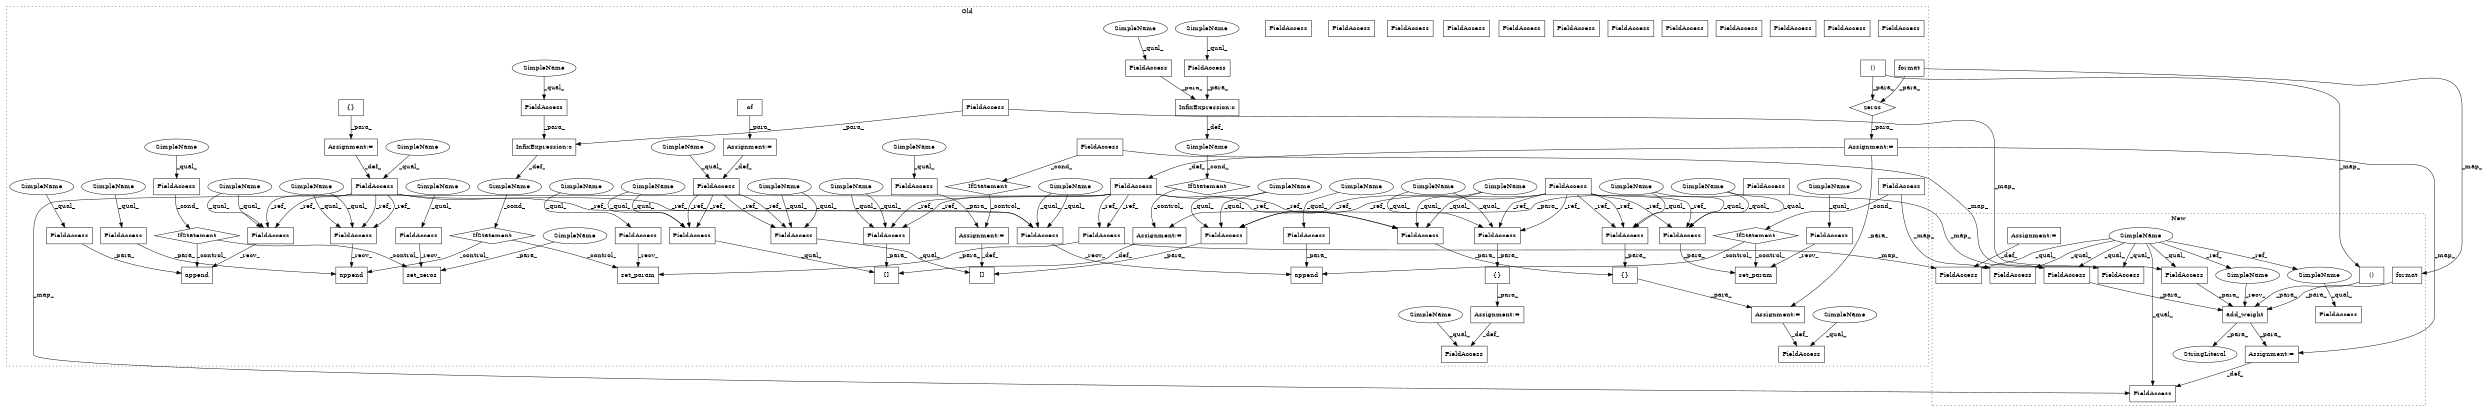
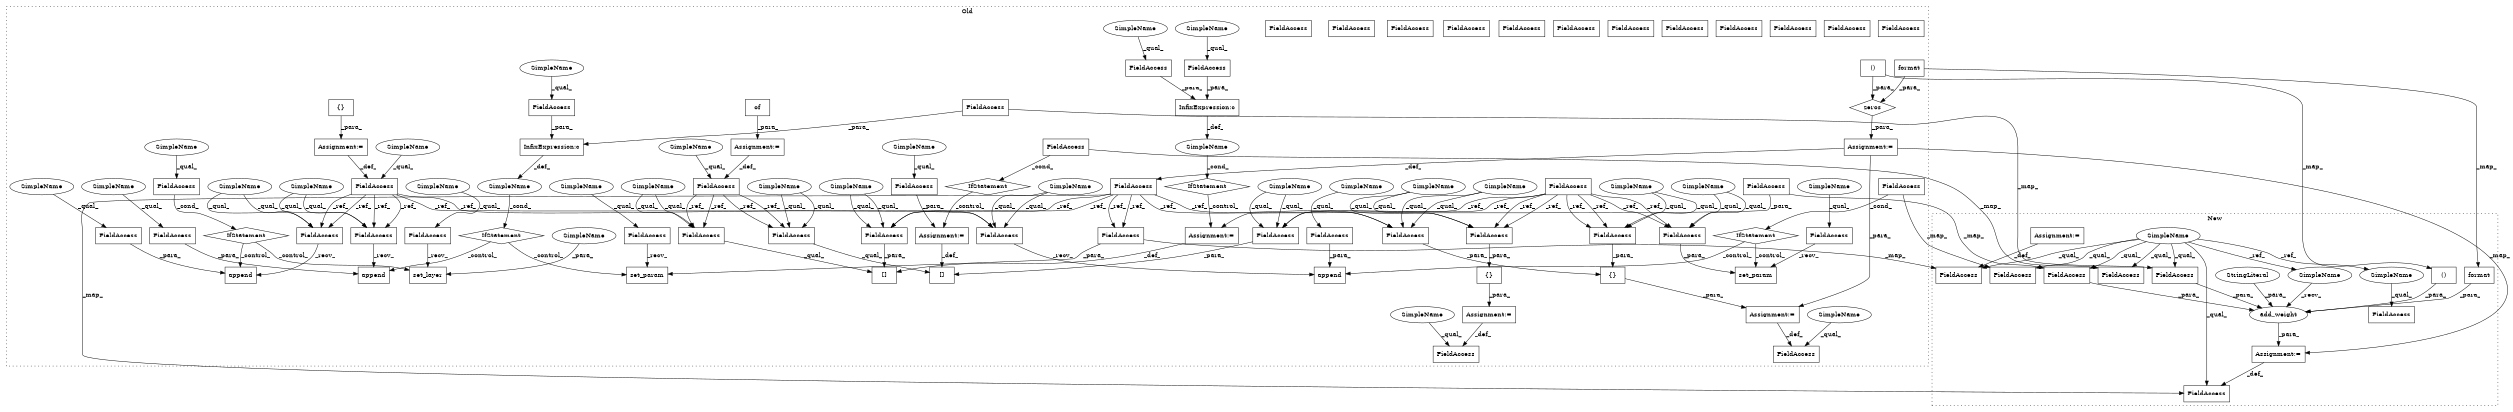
  digraph {
    node [a=22 l=4 s=9656 shape=box]
    n1 [a=2 l="17,1" label="[]" s="9656,9679"]
    n2 [a=106 l=38 label="()" s=8815]
    n3 [a=4 l="1,1" label="{}" s="8928,8942"]
    n4 [l=16 label=FieldAccess s=9496]
    n5 [a=2 l="17,1" label="[]" s="9558,9581"]
    n6 [l=17 label=FieldAccess s=9025]
    n7 [a=4 l=2 label="{}" s=9060]
    n8 [l=22 label=FieldAccess s=8888]
    n9 [l=16 label=FieldAccess]
    n10 [l=6 label=FieldAccess s=8929]
    n11 [l=6 label=FieldAccess s=8936]
    n12 [l=17 label=FieldAccess s=9433]
    n13 [l=18 label=FieldAccess s=9314]
    n14 [a=32 l="7,1" label=format s="8862,8878"]
    n15 [l=17 label=FieldAccess s=9629]
    n16 [l=17 label=FieldAccess s=9289]
    n17 [l=22 label=FieldAccess s=8965]
    n18 [l=17 label=FieldAccess s=9583]
    n19 [l=17 label=FieldAccess s=9144]
    n20 [l=6 label=FieldAccess s=8703]
    n21 [l=6 label=FieldAccess s=9006]
    n22 [l=16 label=FieldAccess s=9558]
    n23 [l=6 label=FieldAccess s=9575]
    n24 [l=18 label=FieldAccess s=9100]
    n25 [l=18 label=FieldAccess s=9245]
    n26 [l=18 label=FieldAccess s=9169]
    n27 [l=9 label=FieldAccess s=9616]
    n28 [l=25 label=FieldAccess s=9384]
    n29 [l=25 label=FieldAccess s=9349]
    n30 [a=32 label=of s=9517]
-   n31 [a=32 l="10,1" label=set_zeros s="9410,9424"]
+   n31 [a=32 l="10,1" label=set_layer s="9410,9424"]
    n32 [a=25 l="4,2" label=IfStatement s="9345,9374" shape=diamond]
    n33 [a=32 l="10,1" label=set_param s="9264,9280"]
    n34 [a=25 l="4,2" label=IfStatement s="9200,9235" shape=diamond]
    n35 [a=32 l="13,1" label=zeros s="8802,8879" shape=diamond]
    n36 [a=7 l=1 label="Assignment:=" s=9042]
    n37 [a=7 l=1 label="Assignment:=" s=9512]
    n38 [a=7 l=1 label="Assignment:=" s=8910]
    n39 [l=18 label=FieldAccess s=9072]
    n40 [a=25 l="4,2" label=IfStatement s="9068,9090" shape=diamond]
    n41 [a=32 l="7,1" label=append s="9162,9187"]
    n42 [l=6 label=FieldAccess s=8787]
    n43 [l=18 label=FieldAccess s=9217]
    n44 [a=7 l=1 label="Assignment:=" s=9582]
    n45 [a=25 l="4,2" label=IfStatement s="9527,9548" shape=diamond]
    n46 [a=7 l=1 label="Assignment:=" s=8793]
    n47 [a=27 label="InfixExpression:c" s=9213]
    n48 [l=25 label=FieldAccess s=9458]
    n49 [l=6 label=FieldAccess s=9673]
    n50 [a=42 label=SimpleName shape=ellipse l="" s=""]
    n51 [a=32 l="7,1" label=append s="9307,9332"]
    n52 [l=6 label=FieldAccess s=9274]
    n53 [a=32 l="7,1" label=append s="9451,9483"]
    n54 [l=6 label=FieldAccess s=9129]
    n55 [a=4 l="1,1" label="{}" s="9005,9012"]
    n56 [a=32 l="10,1" label=set_param s="9119,9135"]
    n57 [a=7 l=1 label="Assignment:=" s=8987]
    n58 [a=7 l=1 label="Assignment:=" s=9680]
    n59 [a=25 l="4,2" label=IfStatement s="9612,9646" shape=diamond]
    n60 [a=27 label="InfixExpression:c" s=9625]
    n61 [a=42 label=SimpleName shape=ellipse l="" s=""]
    n62 [l=17 label=FieldAccess s=9531]
    n63 [l=9 label=FieldAccess s=9204]
    n64 [l=17 label=FieldAccess s=9681]
    n65 [l=6 label=FieldAccess s=8936]
    n66 [l=6 label=FieldAccess s=9274]
    n67 [l=6 label=FieldAccess s=9673]
    n68 [l=16 label=FieldAccess s=9558]
    n69 [l=16 label=FieldAccess]
    n70 [l=6 label=FieldAccess s=8929]
    n71 [l=6 label=FieldAccess s=9006]
    n72 [l=6 label=FieldAccess s=9129]
    n73 [l=6 label=FieldAccess s=9575]
    n74 [a=42 label=SimpleName s=9583 shape=ellipse]
    n75 [a=42 label=SimpleName s=9575 shape=ellipse]
    n76 [a=42 label=SimpleName s=9496 shape=ellipse]
    n77 [a=42 label=SimpleName s=9129 shape=ellipse]
    n78 [a=42 label=SimpleName s=9420 shape=ellipse]
    n79 [a=42 label=SimpleName s=9289 shape=ellipse]
    n80 [a=42 label=SimpleName shape=ellipse]
    n81 [a=42 label=SimpleName s=9433 shape=ellipse]
    n82 [a=42 label=SimpleName s=8936 shape=ellipse]
    n83 [a=42 label=SimpleName s=9100 shape=ellipse]
    n84 [a=42 label=SimpleName s=9245 shape=ellipse]
    n85 [a=42 label=SimpleName s=9314 shape=ellipse]
    n86 [a=42 label=SimpleName s=9025 shape=ellipse]
    n87 [a=42 label=SimpleName s=8888 shape=ellipse]
    n88 [a=42 label=SimpleName s=9169 shape=ellipse]
    n89 [a=42 label=SimpleName s=9144 shape=ellipse]
    n90 [a=42 label=SimpleName s=9558 shape=ellipse]
    n91 [a=42 label=SimpleName s=9349 shape=ellipse]
    n92 [a=42 label=SimpleName s=9384 shape=ellipse]
    n93 [a=42 label=SimpleName s=9629 shape=ellipse]
    n94 [a=42 label=SimpleName s=9006 shape=ellipse]
    n95 [a=42 label=SimpleName s=8929 shape=ellipse]
    n96 [a=42 label=SimpleName s=9673 shape=ellipse]
    n97 [a=42 label=SimpleName s=9458 shape=ellipse]
    n98 [a=42 label=SimpleName s=8965 shape=ellipse]
    n99 [a=42 label=SimpleName s=9616 shape=ellipse]
    n100 [a=42 label=SimpleName s=9204 shape=ellipse]
    n101 [l=17 label=FieldAccess s=9289]
    n102 [l=17 label=FieldAccess s=9144]
    n103 [l=17 label=FieldAccess s=9433]
-   n104 [a=32 l="18,1" label=add_weight s="8169,8295"]
+   n104 [a=32 l="18,1" label=add_weight s="8169,8295" shape=ellipse]
    n105 [a=45 l=6 label=StringLiteral s=8227 shape=ellipse]
    n106 [a=106 l=38 label="()" s=8187]
    n107 [a=42 label=SimpleName s=7502 shape=ellipse]
    n108 [l=9 label=FieldAccess s=8056]
    n109 [a=32 l="7,1" label=format s="8241,8257"]
    n110 [l=18 label=FieldAccess s=8091]
    n111 [l=6 label=FieldAccess s=8157]
    n112 [l=18 label=FieldAccess s=8259]
    n113 [a=7 l=1 label="Assignment:=" s=8163]
    n114 [l=6 label=FieldAccess s=8318]
    n115 [a=7 l=1 label="Assignment:=" s=8324]
    n116 [l=17 label=FieldAccess s=8110]
    n117 [l=17 label=FieldAccess s=8278]
    n118 [a=42 label=SimpleName s=8164 shape=ellipse]
    n119 [a=42 label=SimpleName s=8056 shape=ellipse]
    subgraph cluster_1 {
      label=Old
      style=dotted
      n1
      n2
      n3
      n4
      n5
      n6
      n7
      n8
      n9
      n10
      n11
      n12
      n13
      n14
      n15
      n16
      n17
      n18
      n19
      n20
      n21
      n22
      n23
      n24
      n25
      n26
      n27
      n28
      n29
      n30
      n31
      n32
      n33
      n34
      n35
      n36
      n37
      n38
      n39
      n40
      n41
      n42
      n43
      n44
      n45
      n46
      n47
      n48
      n49
      n50
      n51
      n52
      n53
      n54
      n55
      n56
      n57
      n58
      n59
      n60
      n61
      n62
      n63
      n64
      n65
      n66
      n67
      n68
      n69
      n70
      n71
      n72
      n73
      n74
      n75
      n76
      n77
      n78
      n79
      n80
      n81
      n82
      n83
      n84
      n85
      n86
      n87
      n88
      n89
      n90
      n91
      n92
      n93
      n94
      n95
      n96
      n97
      n98
      n99
      n100
      n101
      n102
      n103
    }
    subgraph cluster_2 {
      label=New
      style=dotted
      n104
      n105
      n106
      n107
      n108
      n109
      n110
      n111
      n112
      n113
      n114
      n115
      n116
      n117
      n118
      n119
    }
    n2 -> n35 [label=_para_]
    n2 -> n106 [label=_map_]
    n3 -> n38 [label=_para_]
    n4 -> n68 [label=_ref_]
    n4 -> n68 [label=_ref_]
    n4 -> n69 [label=_ref_]
    n4 -> n69 [label=_ref_]
    n6 -> n101 [label=_ref_]
    n6 -> n101 [label=_ref_]
    n6 -> n102 [label=_ref_]
    n6 -> n102 [label=_ref_]
    n6 -> n103 [label=_ref_]
    n6 -> n103 [label=_ref_]
    n7 -> n36 [label=_para_]
    n13 -> n51 [label=_para_]
    n14 -> n35 [label=_para_]
    n14 -> n109 [label=_map_]
    n15 -> n60 [label=_para_]
    n18 -> n44 [label=_para_]
    n20 -> n70 [label=_ref_]
    n20 -> n70 [label=_ref_]
    n20 -> n71 [label=_ref_]
    n20 -> n71 [label=_ref_]
    n20 -> n72 [label=_ref_]
    n20 -> n72 [label=_ref_]
    n20 -> n73 [label=_ref_]
    n20 -> n73 [label=_ref_]
    n24 -> n56 [label=_recv_]
    n25 -> n33 [label=_recv_]
    n26 -> n41 [label=_para_]
    n27 -> n60 [label=_para_]
    n28 -> n31 [label=_recv_]
    n29 -> n32 [label=_cond_]
    n30 -> n37 [label=_para_]
    n32 -> n31 [label=_control_]
    n32 -> n53 [label=_control_]
    n34 -> n33 [label=_control_]
    n34 -> n51 [label=_control_]
    n35 -> n46 [label=_para_]
    n36 -> n6 [label=_def_]
    n37 -> n4 [label=_def_]
    n38 -> n8 [label=_def_]
    n39 -> n40 [label=_cond_]
    n39 -> n110 [label=_map_]
    n40 -> n41 [label=_control_]
    n40 -> n56 [label=_control_]
    n42 -> n65 [label=_ref_]
    n42 -> n65 [label=_ref_]
    n42 -> n66 [label=_ref_]
    n42 -> n66 [label=_ref_]
    n42 -> n67 [label=_ref_]
    n42 -> n67 [label=_ref_]
    n42 -> n111 [label=_map_]
    n43 -> n47 [label=_para_]
    n43 -> n112 [label=_map_]
    n44 -> n5 [label=_def_]
    n45 -> n44 [label=_control_]
    n46 -> n38 [label=_para_]
    n46 -> n42 [label=_def_]
    n46 -> n113 [label=_map_]
    n47 -> n50 [label=_def_]
    n48 -> n53 [label=_para_]
    n50 -> n34 [label=_cond_]
    n55 -> n57 [label=_para_]
    n57 -> n17 [label=_def_]
    n58 -> n1 [label=_def_]
    n59 -> n58 [label=_control_]
    n60 -> n61 [label=_def_]
    n61 -> n59 [label=_cond_]
    n62 -> n45 [label=_cond_]
    n62 -> n116 [label=_map_]
    n63 -> n47 [label=_para_]
    n64 -> n58 [label=_para_]
    n64 -> n117 [label=_map_]
    n65 -> n3 [label=_para_]
    n66 -> n33 [label=_para_]
    n66 -> n114 [label=_map_]
    n67 -> n1 [label=_para_]
    n68 -> n5 [label=_qual_]
    n69 -> n1 [label=_qual_]
    n70 -> n3 [label=_para_]
    n71 -> n55 [label=_para_]
    n72 -> n56 [label=_para_]
    n73 -> n5 [label=_para_]
    n74 -> n18 [label=_qual_]
    n75 -> n73 [label=_qual_]
    n75 -> n73 [label=_qual_]
    n76 -> n4 [label=_qual_]
    n77 -> n72 [label=_qual_]
    n77 -> n72 [label=_qual_]
    n78 -> n31 [label=_para_]
    n79 -> n101 [label=_qual_]
    n79 -> n101 [label=_qual_]
    n80 -> n69 [label=_qual_]
    n80 -> n69 [label=_qual_]
    n81 -> n103 [label=_qual_]
    n81 -> n103 [label=_qual_]
    n82 -> n65 [label=_qual_]
    n82 -> n65 [label=_qual_]
    n83 -> n24 [label=_qual_]
    n84 -> n25 [label=_qual_]
    n85 -> n13 [label=_qual_]
    n86 -> n6 [label=_qual_]
    n87 -> n8 [label=_qual_]
    n88 -> n26 [label=_qual_]
    n89 -> n102 [label=_qual_]
    n89 -> n102 [label=_qual_]
    n90 -> n68 [label=_qual_]
    n90 -> n68 [label=_qual_]
    n91 -> n29 [label=_qual_]
    n92 -> n28 [label=_qual_]
    n93 -> n15 [label=_qual_]
    n94 -> n71 [label=_qual_]
    n94 -> n71 [label=_qual_]
    n95 -> n70 [label=_qual_]
    n95 -> n70 [label=_qual_]
    n96 -> n67 [label=_qual_]
    n96 -> n67 [label=_qual_]
    n97 -> n48 [label=_qual_]
    n98 -> n17 [label=_qual_]
    n99 -> n27 [label=_qual_]
    n100 -> n63 [label=_qual_]
    n101 -> n51 [label=_recv_]
    n102 -> n41 [label=_recv_]
    n103 -> n53 [label=_recv_]
    n104 -> n113 [label=_para_]
-   n104 -> n105 [label=_para_]
+   n105 -> n104 [label=_para_]
    n106 -> n104 [label=_para_]
    n107 -> n110 [label=_qual_]
    n107 -> n111 [label=_qual_]
    n107 -> n112 [label=_qual_]
    n107 -> n114 [label=_qual_]
    n107 -> n116 [label=_qual_]
    n107 -> n117 [label=_qual_]
    n107 -> n118 [label=_ref_]
    n107 -> n119 [label=_ref_]
    n109 -> n104 [label=_para_]
    n112 -> n104 [label=_para_]
    n113 -> n111 [label=_def_]
    n115 -> n114 [label=_def_]
    n117 -> n104 [label=_para_]
    n118 -> n104 [label=_recv_]
    n119 -> n108 [label=_qual_]
  }
